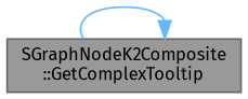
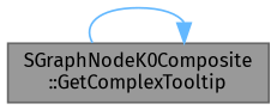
  digraph {
    rankdir=LR
    fontname="Fira Sans"
-   n1 [color=gray40 fillcolor=grey60 fontcolor=black fontname="Fira Sans" fontsize=10 height=0.2 label="SGraphNodeK2Composite\l::GetComplexTooltip" shape=box style=filled width=0.4]
+   n1 [color=gray40 fillcolor=grey60 fontcolor=black fontname="Fira Sans" fontsize=10 height=0.2 label="SGraphNodeK0Composite\l::GetComplexTooltip" shape=box style=filled width=0.4]
    n1 -> n1 [color=steelblue1 fontname="Fira Sans" fontsize=10 labelfontname=Helvetica labelfontsize=10 style=solid]
  }
